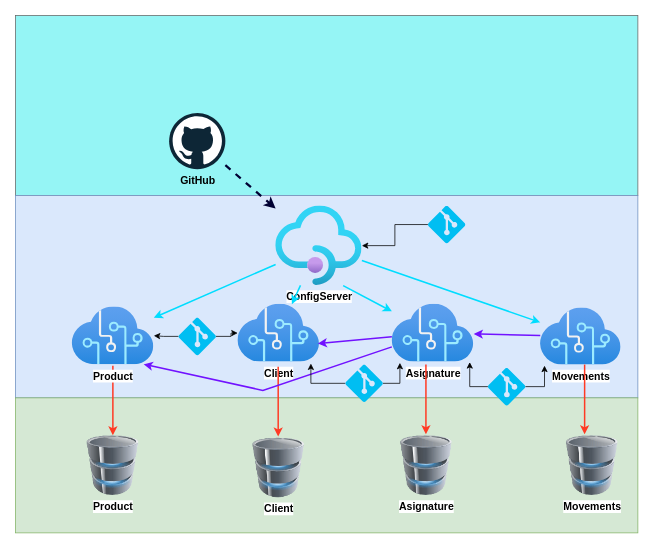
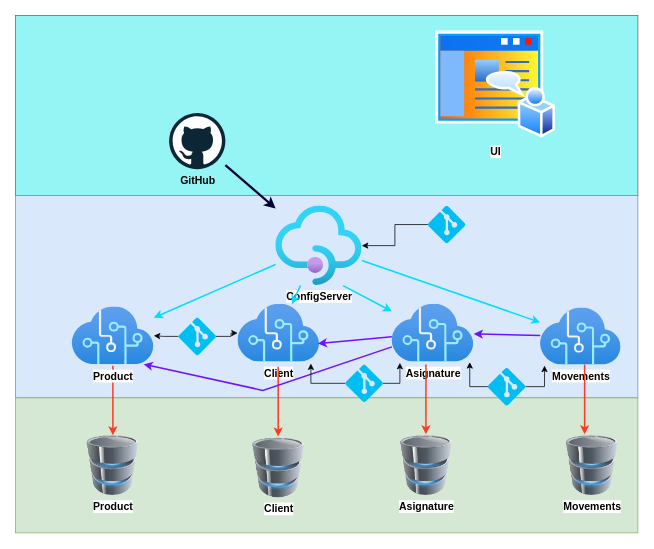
  <mxCell id="0" />
  <mxCell id="1" parent="0" />
  <mxCell id="2" value="" style="rounded=0;whiteSpace=wrap;html=1;fillColor=#95F5F5;strokeColor=#666666;fontColor=#333333;" parent="1" vertex="1"><mxGeometry width="830" height="240" as="geometry" x="20" y="20" /></mxCell>
  <mxCell id="3" value="" style="rounded=0;whiteSpace=wrap;html=1;fillColor=#dae8fc;strokeColor=#6c8ebf;" parent="1" vertex="1"><mxGeometry y="260" width="830" height="270" as="geometry" x="20" /></mxCell>
  <mxCell id="4" value="" style="rounded=0;whiteSpace=wrap;html=1;fillColor=#d5e8d4;strokeColor=#82b366;" parent="1" vertex="1"><mxGeometry y="530" width="830" height="180" as="geometry" x="20" /></mxCell>
  <mxCell id="5" value="" style="endArrow=classic;html=1;rounded=0;fontColor=#FF142C;labelBackgroundColor=#FF142C;strokeColor=#00DDFF;strokeWidth=2;" parent="1" source="13" target="12" edge="1"><mxGeometry width="50" height="50" relative="1" as="geometry"><mxPoint x="679.17" y="110" as="sourcePoint" /><mxPoint x="759.17" y="102.727" as="targetPoint" /></mxGeometry></mxCell>
  <mxCell id="6" value="" style="endArrow=classic;html=1;rounded=0;fontColor=#FF142C;labelBackgroundColor=#FF142C;strokeColor=#FF3A24;strokeWidth=2;" parent="1" target="8" edge="1"><mxGeometry width="50" height="50" relative="1" as="geometry"><mxPoint x="150" y="487.06" as="sourcePoint" /><mxPoint x="230" y="479.787" as="targetPoint" /></mxGeometry></mxCell>
  <mxCell id="7" value="&lt;font color=&quot;#000000&quot; style=&quot;font-size: 14px&quot;&gt;&lt;b&gt;Client&lt;/b&gt;&lt;/font&gt;" style="image;html=1;image=img/lib/clip_art/computers/Database_128x128.png;fontColor=#FF142C;" parent="1" vertex="1"><mxGeometry x="331" y="583" width="80" height="80" as="geometry" /></mxCell>
  <mxCell id="8" value="&lt;font color=&quot;#000000&quot; style=&quot;font-size: 14px&quot;&gt;&lt;b&gt;Product&lt;/b&gt;&lt;/font&gt;" style="image;html=1;image=img/lib/clip_art/computers/Database_128x128.png;fontColor=#FF142C;" parent="1" vertex="1"><mxGeometry x="110" y="580" width="80" height="80" as="geometry" /></mxCell>
  <mxCell id="9" value="&lt;font color=&quot;#000000&quot; size=&quot;1&quot;&gt;&lt;b style=&quot;font-size: 14px&quot;&gt;Movements&lt;/b&gt;&lt;/font&gt;" style="image;html=1;image=img/lib/clip_art/computers/Database_128x128.png;fontColor=#FF142C;" parent="1" vertex="1"><mxGeometry x="749" y="580" width="80" height="80" as="geometry" /></mxCell>
  <mxCell id="10" value="&lt;font style=&quot;font-size: 14px&quot;&gt;&lt;b&gt;Client&lt;/b&gt;&lt;/font&gt;" style="aspect=fixed;html=1;points=[];align=center;image;fontSize=12;image=img/lib/azure2/ai_machine_learning/Cognitive_Services.svg;fontColor=#000000;" parent="1" vertex="1"><mxGeometry x="316.42" y="405" width="109.17" height="77.06" as="geometry" /></mxCell>
  <mxCell id="11" value="&lt;b&gt;&lt;font style=&quot;font-size: 14px&quot;&gt;Product&lt;/font&gt;&lt;/b&gt;" style="aspect=fixed;html=1;points=[];align=center;image;fontSize=12;image=img/lib/azure2/ai_machine_learning/Cognitive_Services.svg;fontColor=#000000;" parent="1" vertex="1"><mxGeometry x="95.42" y="408.53" width="109.17" height="77.06" as="geometry" /></mxCell>
  <mxCell id="12" value="&lt;font style=&quot;font-size: 14px&quot;&gt;&lt;b&gt;Movements&lt;/b&gt;&lt;/font&gt;" style="aspect=fixed;html=1;points=[];align=center;image;fontSize=12;image=img/lib/azure2/ai_machine_learning/Cognitive_Services.svg;fontColor=#000000;" parent="1" vertex="1"><mxGeometry x="719.83" y="410" width="107.75" height="76.06" as="geometry" /></mxCell>
  <mxCell id="13" value="&lt;font style=&quot;font-size: 14px&quot;&gt;&lt;b&gt;ConfigServer&lt;/b&gt;&lt;/font&gt;" style="aspect=fixed;html=1;points=[];align=center;image;fontSize=12;image=img/lib/azure2/app_services/API_Management_Services.svg;fontColor=#000000;" parent="1" vertex="1"><mxGeometry x="367" y="273.85" width="115" height="106.15" as="geometry" /></mxCell>
  <mxCell id="14" value="&lt;font color=&quot;#000000&quot; style=&quot;font-size: 14px&quot;&gt;&lt;b&gt;Asignature&lt;/b&gt;&lt;/font&gt;" style="image;html=1;image=img/lib/clip_art/computers/Database_128x128.png;fontColor=#FF142C;" parent="1" vertex="1"><mxGeometry x="528" y="580" width="80" height="80" as="geometry" /></mxCell>
  <mxCell id="15" value="&lt;font style=&quot;font-size: 14px&quot;&gt;&lt;b&gt;Asignature&lt;/b&gt;&lt;/font&gt;" style="aspect=fixed;html=1;points=[];align=center;image;fontSize=12;image=img/lib/azure2/ai_machine_learning/Cognitive_Services.svg;fontColor=#000000;" parent="1" vertex="1"><mxGeometry x="522" y="405" width="109.17" height="77.06" as="geometry" /></mxCell>
  <mxCell id="16" value="" style="endArrow=classic;html=1;rounded=0;fontColor=#FF142C;labelBackgroundColor=#FF142C;strokeColor=#FF3A24;strokeWidth=2;" parent="1" edge="1"><mxGeometry width="50" height="50" relative="1" as="geometry"><mxPoint x="370.42" y="488.59" as="sourcePoint" /><mxPoint x="370.42" y="581.53" as="targetPoint" /></mxGeometry></mxCell>
  <mxCell id="17" value="" style="endArrow=classic;html=1;rounded=0;fontColor=#FF142C;labelBackgroundColor=#FF142C;strokeColor=#FF3A24;strokeWidth=2;" parent="1" edge="1"><mxGeometry width="50" height="50" relative="1" as="geometry"><mxPoint x="567.41" y="485.59" as="sourcePoint" /><mxPoint x="567.41" y="578.53" as="targetPoint" /></mxGeometry></mxCell>
  <mxCell id="18" value="" style="endArrow=classic;html=1;rounded=0;fontColor=#FF142C;labelBackgroundColor=#FF142C;strokeColor=#FF3A24;strokeWidth=2;" parent="1" edge="1"><mxGeometry width="50" height="50" relative="1" as="geometry"><mxPoint x="779" y="485.59" as="sourcePoint" /><mxPoint x="779" y="578.53" as="targetPoint" /></mxGeometry></mxCell>
  <mxCell id="19" value="" style="endArrow=classic;html=1;rounded=0;fontColor=#FF142C;labelBackgroundColor=#FF142C;strokeColor=#7112FF;strokeWidth=2;" parent="1" source="12" target="15" edge="1"><mxGeometry width="50" height="50" relative="1" as="geometry"><mxPoint x="650" y="420" as="sourcePoint" /><mxPoint x="650" y="512.94" as="targetPoint" /></mxGeometry></mxCell>
  <mxCell id="20" value="" style="endArrow=classic;html=1;rounded=0;fontColor=#FF142C;labelBackgroundColor=#FF142C;strokeColor=#7112FF;strokeWidth=2;" parent="1" edge="1" source="15"><mxGeometry width="50" height="50" relative="1" as="geometry"><mxPoint x="513" y="459.432" as="sourcePoint" /><mxPoint x="423.34" y="457.628" as="targetPoint" /></mxGeometry></mxCell>
  <mxCell id="21" value="" style="endArrow=classic;html=1;rounded=0;fontColor=#FF142C;labelBackgroundColor=#FF142C;strokeColor=#7112FF;strokeWidth=2;entryX=0.876;entryY=0.995;entryDx=0;entryDy=0;entryPerimeter=0;" parent="1" source="15" target="11" edge="1"><mxGeometry width="50" height="50" relative="1" as="geometry"><mxPoint x="509.66" y="411.802" as="sourcePoint" /><mxPoint x="420" y="409.998" as="targetPoint" /><Array as="points"><mxPoint x="350" y="520" /></Array></mxGeometry></mxCell>
  <mxCell id="22" value="" style="endArrow=classic;html=1;rounded=0;fontColor=#FF142C;labelBackgroundColor=#FF142C;strokeColor=#00DDFF;strokeWidth=2;" parent="1" source="13" target="11" edge="1"><mxGeometry width="50" height="50" relative="1" as="geometry"><mxPoint x="398.76" y="299.996" as="sourcePoint" /><mxPoint x="570" y="399.945" as="targetPoint" /></mxGeometry></mxCell>
  <mxCell id="23" value="" style="endArrow=classic;html=1;rounded=0;fontColor=#FF142C;labelBackgroundColor=#FF142C;strokeColor=#00DDFF;strokeWidth=2;" parent="1" source="13" target="10" edge="1"><mxGeometry width="50" height="50" relative="1" as="geometry"><mxPoint x="404.59" y="324.289" as="sourcePoint" /><mxPoint x="214.59" y="427.429" as="targetPoint" /></mxGeometry></mxCell>
  <mxCell id="24" value="" style="endArrow=classic;html=1;rounded=0;fontColor=#FF142C;labelBackgroundColor=#FF142C;strokeColor=#00DDFF;strokeWidth=2;exitX=0.783;exitY=1.003;exitDx=0;exitDy=0;exitPerimeter=0;" parent="1" source="13" target="15" edge="1"><mxGeometry width="50" height="50" relative="1" as="geometry"><mxPoint x="519.59" y="326.636" as="sourcePoint" /><mxPoint x="690.83" y="426.585" as="targetPoint" /></mxGeometry></mxCell>
  <mxCell id="25" value="GitHub" style="dashed=0;outlineConnect=0;html=1;align=center;labelPosition=center;verticalLabelPosition=bottom;verticalAlign=top;shape=mxgraph.weblogos.github;fontSize=14;fontStyle=1" parent="1" vertex="1"><mxGeometry x="225" y="150" width="75" height="75" as="geometry" /></mxCell>
- <mxCell id="26" value="" style="endArrow=classic;html=1;rounded=0;fontColor=#FF142C;labelBackgroundColor=#FF142C;strokeColor=#000033;strokeWidth=3;dashed=1;" parent="1" source="25" target="13" edge="1"><mxGeometry width="50" height="50" relative="1" as="geometry"><mxPoint x="404.59" y="346.149" as="sourcePoint" /><mxPoint x="214.59" y="432.308" as="targetPoint" /></mxGeometry></mxCell>
+ <mxCell id="26" value="" style="endArrow=classic;html=1;rounded=0;fontColor=#FF142C;labelBackgroundColor=#FF142C;strokeColor=#000033;strokeWidth=3;" parent="1" source="25" target="13" edge="1"><mxGeometry width="50" height="50" relative="1" as="geometry"><mxPoint x="404.59" y="346.149" as="sourcePoint" /><mxPoint x="214.59" y="432.308" as="targetPoint" /></mxGeometry></mxCell>
+ <mxCell id="27" value="&lt;font style=&quot;font-size: 14px&quot;&gt;&lt;b&gt;UI&lt;/b&gt;&lt;/font&gt;" style="aspect=fixed;perimeter=ellipsePerimeter;html=1;align=center;shadow=0;dashed=0;spacingTop=3;image;image=img/lib/active_directory/home_page.svg;fillColor=#95F5F5;" parent="1" vertex="1"><mxGeometry x="580" y="40" width="160" height="144" as="geometry" /></mxCell>
  <mxCell id="28" value="" style="edgeStyle=orthogonalEdgeStyle;rounded=0;orthogonalLoop=1;jettySize=auto;html=1;" edge="1" parent="1" source="30" target="11"><mxGeometry relative="1" as="geometry" /></mxCell>
  <mxCell id="29" value="" style="edgeStyle=orthogonalEdgeStyle;rounded=0;orthogonalLoop=1;jettySize=auto;html=1;" edge="1" parent="1" source="30" target="10"><mxGeometry relative="1" as="geometry" /></mxCell>
  <mxCell id="30" value="" style="verticalLabelPosition=bottom;html=1;verticalAlign=top;align=center;strokeColor=none;fillColor=#00BEF2;shape=mxgraph.azure.git_repository;" vertex="1" parent="1"><mxGeometry x="237.5" y="423.03" width="50" height="50" as="geometry" /></mxCell>
  <mxCell id="31" style="edgeStyle=orthogonalEdgeStyle;rounded=0;orthogonalLoop=1;jettySize=auto;html=1;entryX=0.098;entryY=1.016;entryDx=0;entryDy=0;entryPerimeter=0;" edge="1" parent="1" source="33" target="15"><mxGeometry relative="1" as="geometry" /></mxCell>
  <mxCell id="32" style="edgeStyle=orthogonalEdgeStyle;rounded=0;orthogonalLoop=1;jettySize=auto;html=1;entryX=0.894;entryY=1.028;entryDx=0;entryDy=0;entryPerimeter=0;" edge="1" parent="1" source="33" target="10"><mxGeometry relative="1" as="geometry" /></mxCell>
  <mxCell id="33" value="" style="verticalLabelPosition=bottom;html=1;verticalAlign=top;align=center;strokeColor=none;fillColor=#00BEF2;shape=mxgraph.azure.git_repository;" vertex="1" parent="1"><mxGeometry x="460" y="485.59" width="50" height="50" as="geometry" /></mxCell>
  <mxCell id="34" style="edgeStyle=orthogonalEdgeStyle;rounded=0;orthogonalLoop=1;jettySize=auto;html=1;entryX=0.053;entryY=1.013;entryDx=0;entryDy=0;entryPerimeter=0;" edge="1" parent="1" source="36" target="12"><mxGeometry relative="1" as="geometry" /></mxCell>
  <mxCell id="35" style="edgeStyle=orthogonalEdgeStyle;rounded=0;orthogonalLoop=1;jettySize=auto;html=1;entryX=0.951;entryY=1.004;entryDx=0;entryDy=0;entryPerimeter=0;" edge="1" parent="1" source="36" target="15"><mxGeometry relative="1" as="geometry" /></mxCell>
  <mxCell id="36" value="" style="verticalLabelPosition=bottom;html=1;verticalAlign=top;align=center;strokeColor=none;fillColor=#00BEF2;shape=mxgraph.azure.git_repository;" vertex="1" parent="1"><mxGeometry x="650" y="490" width="50" height="50" as="geometry" /></mxCell>
  <mxCell id="37" style="edgeStyle=orthogonalEdgeStyle;rounded=0;orthogonalLoop=1;jettySize=auto;html=1;" edge="1" parent="1" source="38" target="13"><mxGeometry relative="1" as="geometry" /></mxCell>
  <mxCell id="38" value="" style="verticalLabelPosition=bottom;html=1;verticalAlign=top;align=center;strokeColor=none;fillColor=#00BEF2;shape=mxgraph.azure.git_repository;" vertex="1" parent="1"><mxGeometry x="570" y="273.85" width="50" height="50" as="geometry" /></mxCell>
  <mxCell id="39" value="" style="shape=image;verticalLabelPosition=bottom;labelBackgroundColor=default;verticalAlign=top;aspect=fixed;imageAspect=0;image=https://assets-global.website-files.com/5f1c75e63b2f950eb473d3e4/603c5eb831820c3ce6a8f057_603a1586fa052d17fc2a6929_MongoDBAtlas.png;" vertex="1" parent="1"><mxGeometry y="530" width="90" height="90" as="geometry" x="20" /></mxCell>
